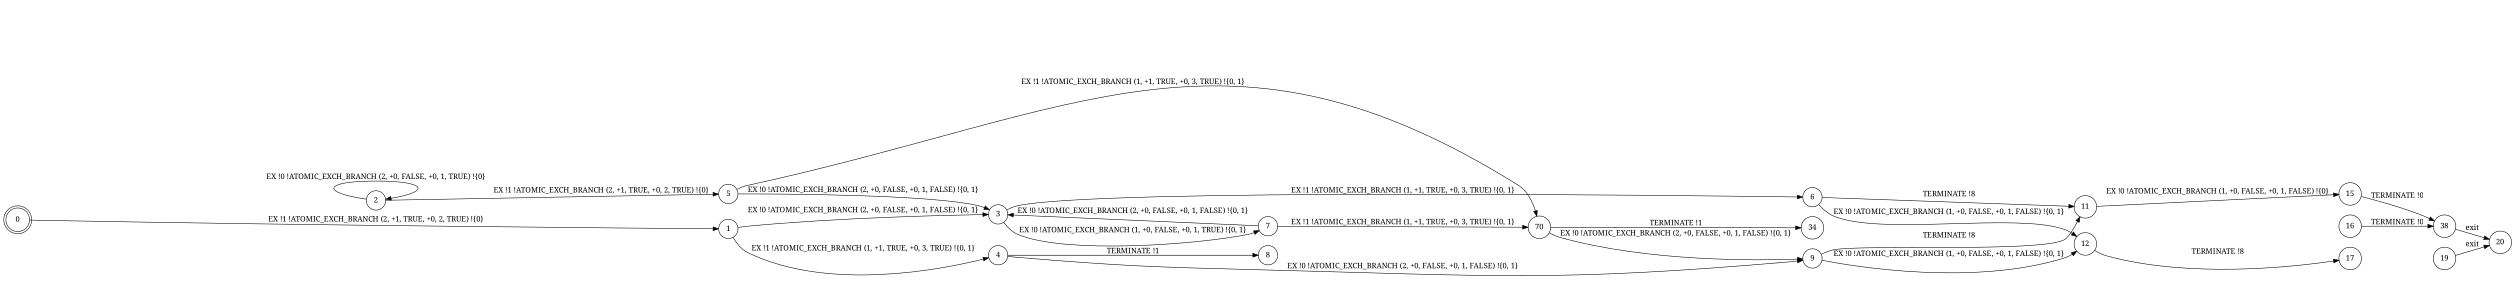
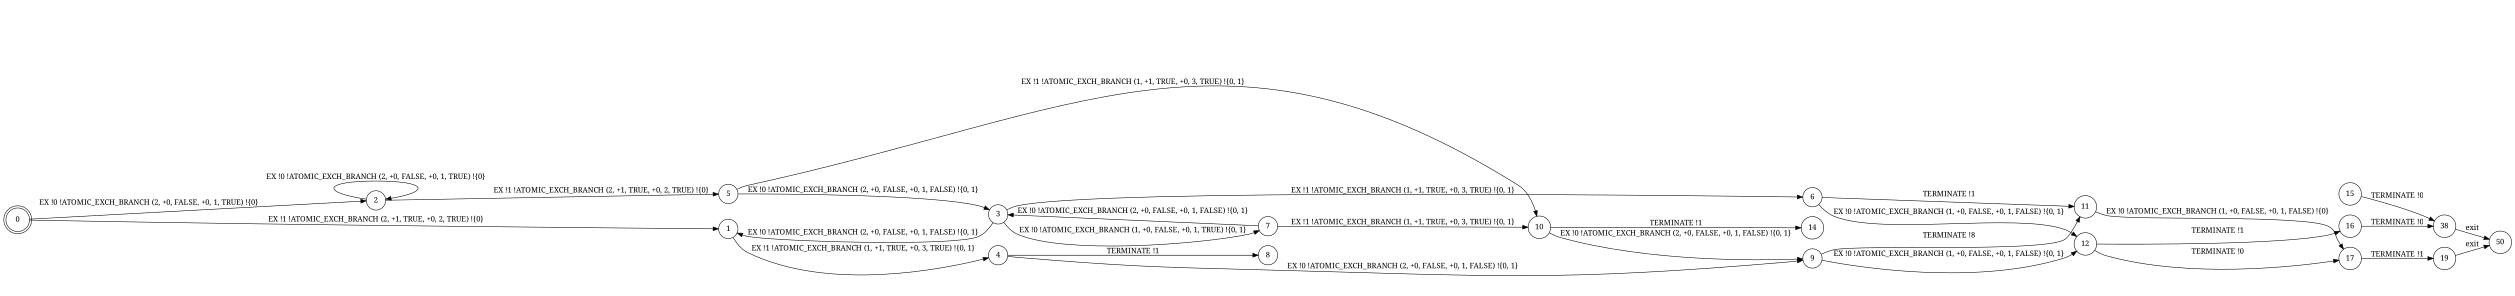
  digraph {
    fontname="Noto Serif"
    rankdir=LR
    node [fontname="Noto Serif" shape=circle]
    edge [fontname="Noto Serif"]
    0 [peripheries=2]
    1
    2
    3
    4
    5
    6
    7
    8
    9
-   10 [label=70]
+   10
    11
    12
-   14 [label=34]
+   14
    15
    16
    17
    n18 [label=38]
    19
-   20
+   20 [label=50]
    0 -> 1 [label="EX !1 !ATOMIC_EXCH_BRANCH (2, +1, TRUE, +0, 2, TRUE) !{0}"]
-   1 -> 3 [label="EX !0 !ATOMIC_EXCH_BRANCH (2, +0, FALSE, +0, 1, FALSE) !{0, 1}"]
+   0 -> 2 [label="EX !0 !ATOMIC_EXCH_BRANCH (2, +0, FALSE, +0, 1, TRUE) !{0}"]
+   3 -> 1 [label="EX !0 !ATOMIC_EXCH_BRANCH (2, +0, FALSE, +0, 1, FALSE) !{0, 1}"]
    1 -> 4 [label="EX !1 !ATOMIC_EXCH_BRANCH (1, +1, TRUE, +0, 3, TRUE) !{0, 1}"]
    2 -> 2 [label="EX !0 !ATOMIC_EXCH_BRANCH (2, +0, FALSE, +0, 1, TRUE) !{0}"]
    2 -> 5 [label="EX !1 !ATOMIC_EXCH_BRANCH (2, +1, TRUE, +0, 2, TRUE) !{0}"]
    3 -> 6 [label="EX !1 !ATOMIC_EXCH_BRANCH (1, +1, TRUE, +0, 3, TRUE) !{0, 1}"]
    3 -> 7 [label="EX !0 !ATOMIC_EXCH_BRANCH (1, +0, FALSE, +0, 1, TRUE) !{0, 1}"]
    4 -> 8 [label="TERMINATE !1"]
    4 -> 9 [label="EX !0 !ATOMIC_EXCH_BRANCH (2, +0, FALSE, +0, 1, FALSE) !{0, 1}"]
    5 -> 3 [label="EX !0 !ATOMIC_EXCH_BRANCH (2, +0, FALSE, +0, 1, FALSE) !{0, 1}"]
    5 -> 10 [label="EX !1 !ATOMIC_EXCH_BRANCH (1, +1, TRUE, +0, 3, TRUE) !{0, 1}"]
-   6 -> 11 [label="TERMINATE !8"]
+   6 -> 11 [label="TERMINATE !1"]
    6 -> 12 [label="EX !0 !ATOMIC_EXCH_BRANCH (1, +0, FALSE, +0, 1, FALSE) !{0, 1}"]
    7 -> 3 [label="EX !0 !ATOMIC_EXCH_BRANCH (2, +0, FALSE, +0, 1, FALSE) !{0, 1}"]
    7 -> 10 [label="EX !1 !ATOMIC_EXCH_BRANCH (1, +1, TRUE, +0, 3, TRUE) !{0, 1}"]
    9 -> 11 [label="TERMINATE !8"]
    9 -> 12 [label="EX !0 !ATOMIC_EXCH_BRANCH (1, +0, FALSE, +0, 1, FALSE) !{0, 1}"]
    10 -> 9 [label="EX !0 !ATOMIC_EXCH_BRANCH (2, +0, FALSE, +0, 1, FALSE) !{0, 1}"]
    10 -> 14 [label="TERMINATE !1"]
-   11 -> 15 [label="EX !0 !ATOMIC_EXCH_BRANCH (1, +0, FALSE, +0, 1, FALSE) !{0}"]
-   12 -> 17 [label="TERMINATE !8"]
+   11 -> 17 [label="EX !0 !ATOMIC_EXCH_BRANCH (1, +0, FALSE, +0, 1, FALSE) !{0}"]
+   12 -> 16 [label="TERMINATE !1"]
+   12 -> 17 [label="TERMINATE !0"]
    15 -> n18 [label="TERMINATE !0"]
    16 -> n18 [label="TERMINATE !0"]
+   17 -> 19 [label="TERMINATE !1"]
    n18 -> 20 [label=exit]
    19 -> 20 [label=exit]
  }
